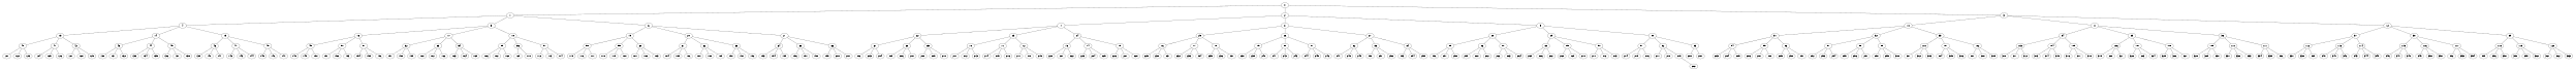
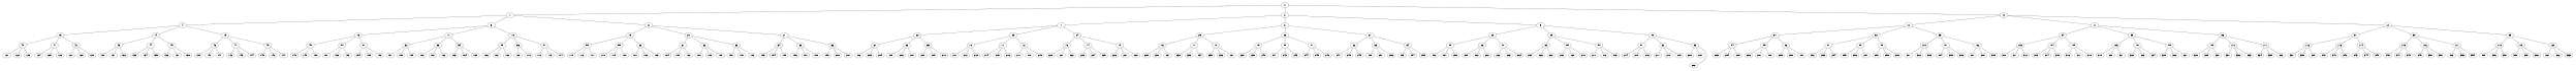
  graph {
    0
    1
    2
    3
    4
    5
    6
    7
    8
    9
    10
    11
    12
    13
    14
    15
    16
    17
    18
    19
    20
    21
    22
    23
    24
    25
    26
    27
    28
    29
    30
    31
    32
    33
    34
    35
    36
    37
    38
    39
    40
    41
    42
    43
    44
    45
    46
    47
    48
    49
    50
    51
    52
    53
    54
    55
    56
    57
    58
    59
    60
    61
    62
    63
    64
    65
    66
    67
    68
    69
    70
    71
    72
    73
    74
    75
    76
    77
    78
    79
    80
    81
    82
    83
    84
    85
    86
    87
    88
    89
    90
    91
    92
    93
    94
    95
    96
    97
    98
    99
    100
    101
    102
    103
    104
    105
    106
    107
    108
    109
    110
    111
    112
    113
    114
    115
    116
    117
    118
    119
    120
    121
    122
    123
    124
    125
    126
    127
    128
    129
    130
    131
    132
    133
    134
    135
    136
    137
    138
    139
    140
    141
    142
    143
    144
    145
    146
    147
    148
    149
    150
    151
    152
    153
    154
    155
    156
    157
    158
    159
    160
    161
    162
    163
    164
    165
    166
    167
    168
    169
    170
    172
    173
    174
    175
    176
    177
    178
    179
    180
    181
    182
    183
    184
    185
    186
    187
    188
    189
    190
    191
    192
    193
    194
    195
    196
    197
    198
    199
    200
    201
    202
    203
    204
    205
    206
    207
    208
    209
    210
    211
    212
    213
    214
    215
    216
    217
    218
    219
    220
    221
    222
    223
    224
    225
    226
    227
    228
    229
    230
    231
    232
    233
    234
    235
    236
    237
    238
    239
    240
    241
    242
    243
    244
    245
    246
    247
    248
    249
    250
    251
    252
    253
    254
    255
    256
    257
    258
    259
    260
    261
    262
    263
    264
    265
    266
    267
    268
    269
    270
    271
    272
    273
    274
    275
    276
    277
    278
    279
    280
    281
    282
    283
    284
    285
    286
    287
    288
    289
    290
    291
    292
    293
    294
    295
    296
    297
    298
    299
    300
    301
    302
    303
    304
    305
    306
    307
    308
    309
    310
    311
    312
    313
    314
    315
    316
    317
    318
    319
    320
    321
    322
    323
    324
    325
    326
    327
    328
    329
    330
    331
    332
    333
    334
    335
    336
    337
    338
    339
    340
    341
    342
    343
    344
    345
    346
    347
    348
    349
    350
    351
    352
    353
    354
    355
    356
    357
    358
    359
    360
    361
    362
    363
    0 -- 1
    0 -- 2
    0 -- 3
    1 -- 4
    1 -- 5
    1 -- 6
    2 -- 7
    2 -- 8
    2 -- 9
    3 -- 10
    3 -- 11
    3 -- 12
    4 -- 13
    4 -- 14
    4 -- 15
    5 -- 16
    5 -- 17
    5 -- 18
    6 -- 19
    6 -- 20
    6 -- 21
    7 -- 22
    7 -- 23
    7 -- 24
    8 -- 25
    8 -- 26
    8 -- 27
    9 -- 28
    9 -- 29
    9 -- 30
    10 -- 31
    10 -- 32
    10 -- 33
    11 -- 34
    11 -- 35
    11 -- 36
    12 -- 37
    12 -- 38
    12 -- 39
    13 -- 40
    13 -- 41
    13 -- 42
    14 -- 43
    14 -- 44
    14 -- 45
    15 -- 46
    15 -- 47
    15 -- 48
    16 -- 49
    16 -- 50
    16 -- 51
    17 -- 52
    17 -- 53
    17 -- 54
    18 -- 55
    18 -- 56
    18 -- 57
    19 -- 58
    19 -- 59
    19 -- 60
    20 -- 61
    20 -- 62
    20 -- 63
    21 -- 64
    21 -- 65
    21 -- 66
    22 -- 67
    22 -- 68
    22 -- 69
    23 -- 70
    23 -- 71
    23 -- 72
    24 -- 73
    24 -- 74
    24 -- 75
    25 -- 76
    25 -- 77
    25 -- 78
    26 -- 79
    26 -- 80
    26 -- 81
    27 -- 82
    27 -- 83
    27 -- 84
    28 -- 85
    28 -- 86
    28 -- 87
    29 -- 88
    29 -- 89
    29 -- 90
    30 -- 91
    30 -- 92
    30 -- 93
    31 -- 94
    31 -- 95
    31 -- 96
    32 -- 97
    32 -- 98
    32 -- 99
    33 -- 100
    33 -- 101
    33 -- 102
    34 -- 103
    34 -- 104
    34 -- 105
    35 -- 106
    35 -- 107
    35 -- 108
    36 -- 109
    36 -- 110
    36 -- 111
    37 -- 112
    37 -- 113
    37 -- 114
    38 -- 115
    38 -- 116
    38 -- 117
    39 -- 118
    39 -- 119
    39 -- 120
    40 -- 121
    40 -- 122
    40 -- 123
    41 -- 124
    41 -- 125
    41 -- 126
    42 -- 127
    42 -- 128
    42 -- 129
    43 -- 130
    43 -- 131
    43 -- 132
    44 -- 133
    44 -- 134
    44 -- 135
    45 -- 136
    45 -- 137
    45 -- 138
    46 -- 139
    46 -- 140
    46 -- 141
    47 -- 142
    47 -- 143
    47 -- 144
    48 -- 145
    48 -- 146
    48 -- 147
    49 -- 148
    49 -- 149
    49 -- 150
    50 -- 151
    50 -- 152
    50 -- 153
    51 -- 154
    51 -- 155
    51 -- 156
    52 -- 157
    52 -- 158
    52 -- 159
    53 -- 160
    53 -- 161
    53 -- 162
    54 -- 163
    54 -- 164
    54 -- 165
    55 -- 166
    55 -- 167
    55 -- 168
    56 -- 169
    56 -- 170
    57 -- 172
    57 -- 173
    57 -- 174
    58 -- 175
    58 -- 176
    58 -- 177
    59 -- 178
    59 -- 179
    59 -- 180
    60 -- 181
    60 -- 182
    60 -- 183
    61 -- 184
    61 -- 185
    61 -- 186
    62 -- 187
    62 -- 188
    62 -- 189
    63 -- 190
    63 -- 191
    63 -- 192
    64 -- 193
    64 -- 194
    64 -- 195
    65 -- 196
    65 -- 197
    65 -- 198
    66 -- 199
    66 -- 200
    66 -- 201
    67 -- 202
    67 -- 203
    67 -- 204
    68 -- 205
    68 -- 206
    68 -- 207
    69 -- 208
    69 -- 209
    69 -- 210
    70 -- 211
    70 -- 212
    70 -- 213
    71 -- 214
    71 -- 215
    71 -- 216
    72 -- 217
    72 -- 218
    72 -- 219
    73 -- 220
    73 -- 221
    73 -- 222
    74 -- 223
    74 -- 224
    74 -- 225
    75 -- 226
    75 -- 227
    75 -- 228
    76 -- 229
    76 -- 230
    76 -- 231
    77 -- 232
    77 -- 233
    77 -- 234
    78 -- 235
    78 -- 236
    78 -- 237
    79 -- 238
    79 -- 239
    79 -- 240
    80 -- 241
    80 -- 242
    80 -- 243
    81 -- 244
    81 -- 245
    81 -- 246
    82 -- 247
    82 -- 248
    82 -- 249
    83 -- 250
    83 -- 251
    83 -- 252
    84 -- 253
    84 -- 254
    84 -- 255
    85 -- 256
    85 -- 257
    85 -- 258
    86 -- 259
    86 -- 260
    86 -- 261
    87 -- 262
    87 -- 263
    87 -- 264
    88 -- 265
    88 -- 266
    88 -- 267
    89 -- 268
    89 -- 269
    89 -- 270
    90 -- 271
    90 -- 272
    90 -- 273
    91 -- 274
    91 -- 275
    91 -- 276
    92 -- 277
    92 -- 278
    92 -- 279
    93 -- 280
    93 -- 281
-   279 -- 282
+   93 -- 282
    94 -- 283
    94 -- 284
    94 -- 285
    95 -- 286
    95 -- 287
    95 -- 288
    96 -- 289
    96 -- 290
    96 -- 291
    97 -- 292
    97 -- 293
    97 -- 294
    98 -- 295
    98 -- 296
    98 -- 297
    99 -- 298
    99 -- 299
    99 -- 300
    100 -- 301
    100 -- 302
    100 -- 303
    101 -- 304
    101 -- 305
    101 -- 306
    102 -- 307
    102 -- 308
    102 -- 309
    103 -- 310
    103 -- 311
    103 -- 312
    104 -- 313
    104 -- 314
    104 -- 315
    105 -- 316
    105 -- 317
    105 -- 318
    106 -- 319
    106 -- 320
    106 -- 321
    107 -- 322
    107 -- 323
    107 -- 324
    108 -- 325
    108 -- 326
    108 -- 327
    109 -- 328
    109 -- 329
    109 -- 330
    110 -- 331
    110 -- 332
    110 -- 333
    111 -- 334
    111 -- 335
    111 -- 336
    112 -- 337
    112 -- 338
    112 -- 339
    113 -- 340
    113 -- 341
    113 -- 342
    114 -- 343
    114 -- 344
    114 -- 345
    115 -- 346
    115 -- 347
    115 -- 348
    116 -- 349
    116 -- 350
    116 -- 351
    117 -- 352
    117 -- 353
    117 -- 354
    118 -- 355
    118 -- 356
    118 -- 357
    119 -- 358
    119 -- 359
    119 -- 360
    120 -- 361
    120 -- 362
    120 -- 363
  }
